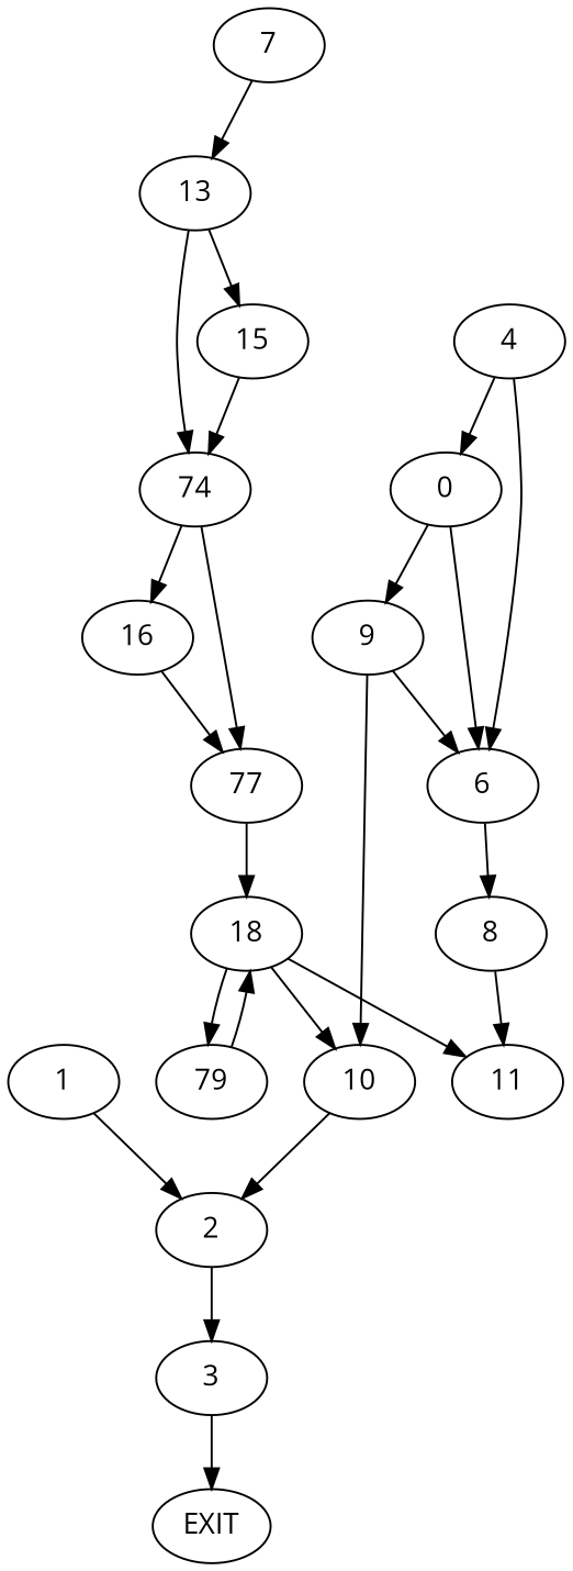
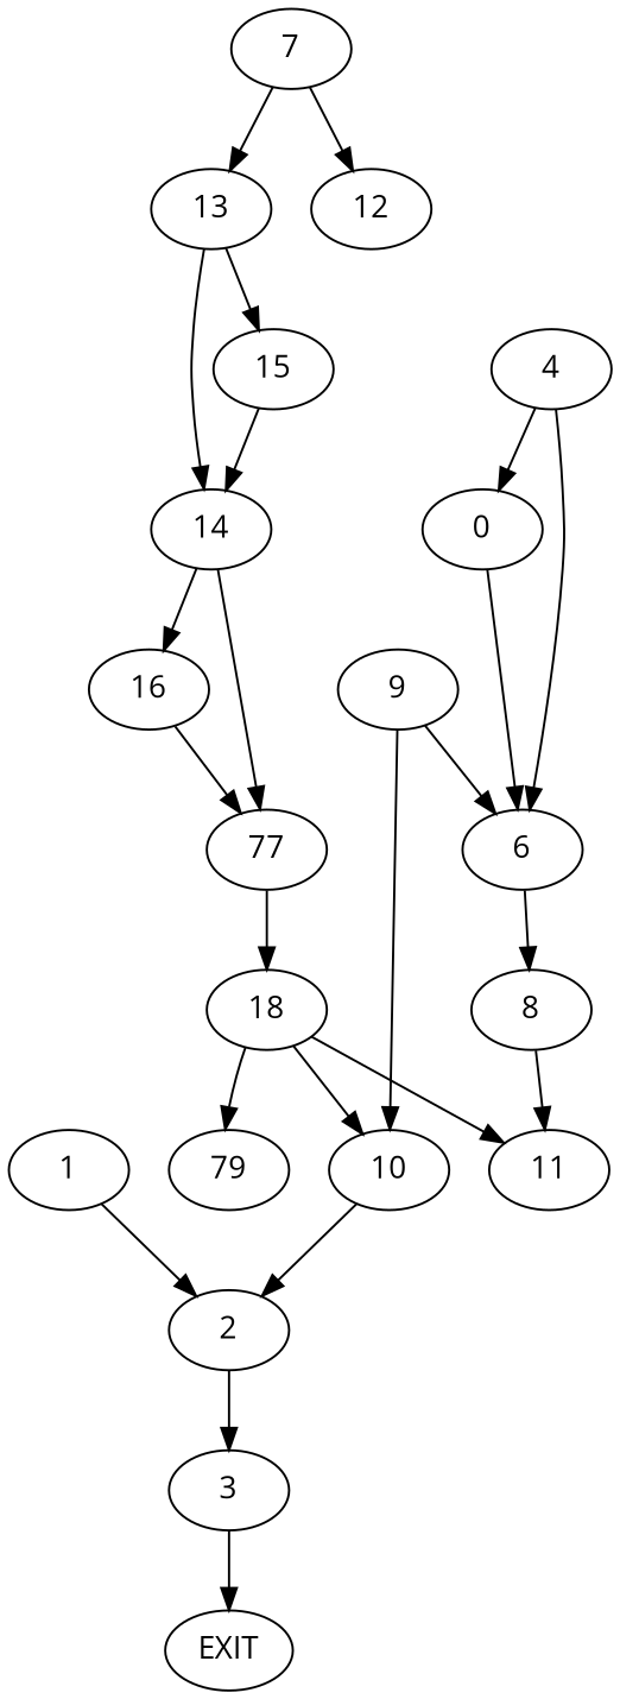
  digraph {
    fontname="Open Sans"
    node [fontname="Open Sans"]
    edge [fontname="Open Sans"]
    1
    2
    n3 [label=EXIT]
    3
    n5 [label=0]
    4
    6
    9
    8
    10
    7
+   12
    13
    11
-   14 [label=74]
+   14
    15
    16
    n18 [label=77]
    18
    n20 [label=79]
    1 -> 2
    2 -> 3
    3 -> n3
    n5 -> 6
-   n5 -> 9
    4 -> n5
    4 -> 6
    6 -> 8
    9 -> 6
    9 -> 10
    8 -> 11
    10 -> 2
+   7 -> 12
    7 -> 13
    13 -> 14
    13 -> 15
    14 -> 16
    14 -> n18
    15 -> 14
    16 -> n18
    n18 -> 18
    18 -> 10
    18 -> 11
    18 -> n20
-   n20 -> 18
  }
